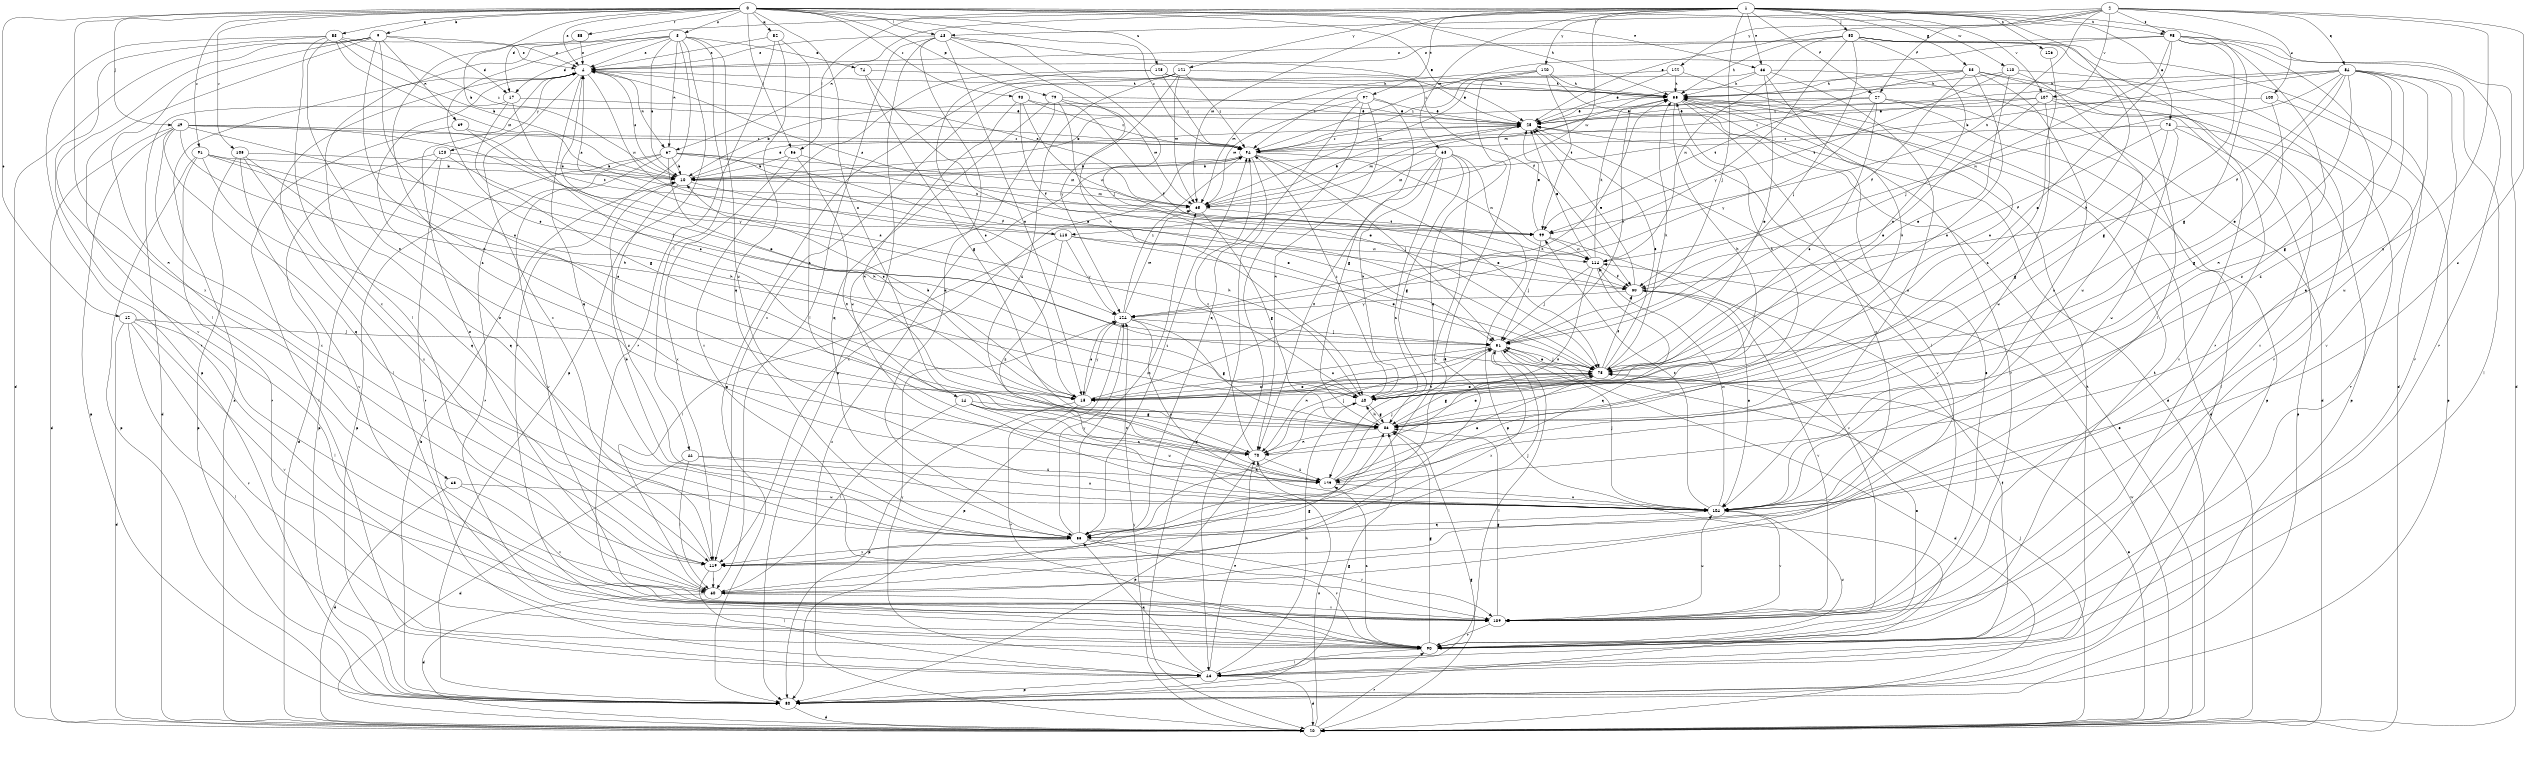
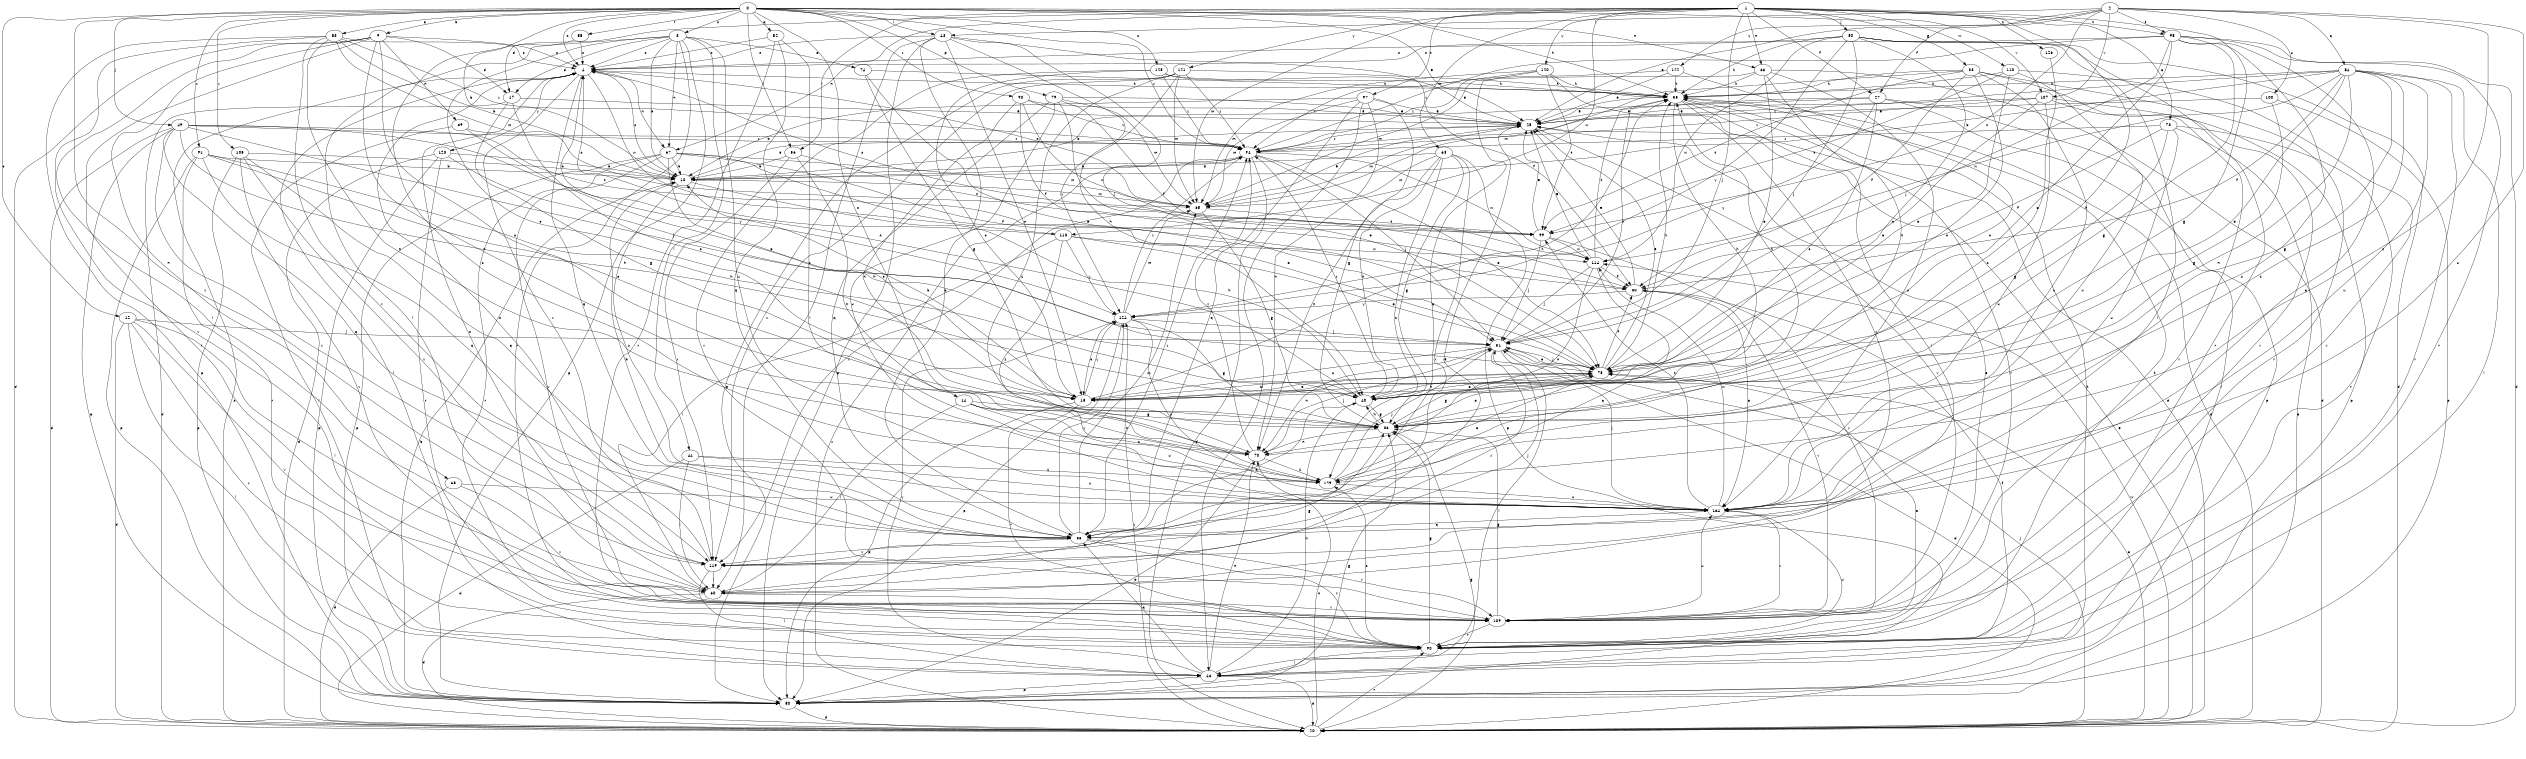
  strict digraph {
    fontname=Lato
    node [fontname=Lato]
    edge [fontname=Lato]
    0
    3
    4
    9
    10
    12
    14
    25
    43
    49
    55
    56
    66
    79
    82
    83
    88
    91
    93
    94
    105
    107
    119
    125
    17
    67
-   104
+   104 [label=164]
    15
    44
    60
    74
    80
    90
    113
    46
    85
    123
    36
    20
    68
    69
    70
    40
    65
    51
    109
    129
    30
    99
    124
    75
    114
    1
    27
    33
    50
    63
    73
    97
    98
    110
    120
    121
    126
    2
    84
    100
    122
    0 -> 3 [label=a]
    0 -> 4 [label=a]
    0 -> 9 [label=b]
    0 -> 10 [label=b]
    0 -> 12 [label=c]
    0 -> 14 [label=c]
    0 -> 25 [label=e]
    0 -> 43 [label=i]
    0 -> 49 [label=j]
    0 -> 55 [label=k]
    0 -> 56 [label=l]
    0 -> 66 [label=n]
    0 -> 79 [label=p]
    0 -> 82 [label=q]
    0 -> 83 [label=q]
    0 -> 88 [label=r]
    0 -> 91 [label=s]
    0 -> 93 [label=s]
    0 -> 94 [label=s]
    0 -> 105 [label=v]
    0 -> 107 [label=v]
    0 -> 119 [label=x]
    0 -> 125 [label=z]
    3 -> 4 [label=a]
    3 -> 10 [label=b]
    3 -> 17 [label=d]
    3 -> 67 [label=n]
    3 -> 104 [label=u]
    3 -> 15 [label=c]
    3 -> 44 [label=i]
    3 -> 60 [label=l]
    3 -> 74 [label=o]
    3 -> 80 [label=p]
    3 -> 90 [label=r]
    4 -> 55 [label=k]
    4 -> 119 [label=x]
    4 -> 67 [label=n]
    4 -> 113 [label=w]
    4 -> 46 [label=i]
    4 -> 85 [label=q]
    4 -> 123 [label=y]
    9 -> 4 [label=a]
    9 -> 17 [label=d]
    9 -> 60 [label=l]
    9 -> 90 [label=r]
    9 -> 36 [label=c]
    9 -> 20 [label=d]
    9 -> 68 [label=n]
    9 -> 69 [label=n]
    9 -> 70 [label=n]
    10 -> 4 [label=a]
    10 -> 25 [label=e]
    10 -> 104 [label=u]
    10 -> 40 [label=h]
    10 -> 65 [label=m]
    12 -> 60 [label=l]
    12 -> 90 [label=r]
    12 -> 46 [label=i]
    12 -> 20 [label=d]
    12 -> 51 [label=j]
    12 -> 109 [label=v]
    14 -> 104 [label=u]
    14 -> 60 [label=l]
    14 -> 36 [label=g]
    14 -> 70 [label=n]
    14 -> 129 [label=z]
    25 -> 94 [label=s]
    25 -> 65 [label=m]
    25 -> 109 [label=v]
    43 -> 4 [label=a]
    43 -> 15 [label=c]
    43 -> 60 [label=l]
    43 -> 80 [label=p]
    43 -> 85 [label=q]
    43 -> 40 [label=h]
    43 -> 51 [label=j]
    43 -> 30 [label=f]
    49 -> 94 [label=s]
    49 -> 119 [label=x]
    49 -> 80 [label=p]
    49 -> 85 [label=q]
    49 -> 20 [label=d]
    49 -> 40 [label=h]
    49 -> 51 [label=j]
    49 -> 99 [label=t]
    49 -> 124 [label=y]
    55 -> 25 [label=e]
    55 -> 119 [label=x]
    55 -> 60 [label=l]
    55 -> 90 [label=r]
    55 -> 20 [label=d]
    55 -> 40 [label=h]
    56 -> 10 [label=b]
    56 -> 119 [label=x]
    56 -> 70 [label=n]
    56 -> 99 [label=t]
    66 -> 55 [label=k]
    66 -> 104 [label=u]
    66 -> 20 [label=d]
    66 -> 40 [label=h]
    66 -> 65 [label=m]
    66 -> 75 [label=o]
    79 -> 25 [label=e]
    79 -> 104 [label=u]
    79 -> 85 [label=q]
    79 -> 65 [label=m]
    79 -> 30 [label=f]
    79 -> 75 [label=o]
    82 -> 4 [label=a]
    82 -> 90 [label=r]
    82 -> 85 [label=q]
    82 -> 129 [label=z]
    83 -> 4 [label=a]
    83 -> 10 [label=b]
    83 -> 94 [label=s]
    83 -> 119 [label=x]
    83 -> 80 [label=p]
    83 -> 70 [label=n]
    83 -> 65 [label=m]
    83 -> 109 [label=v]
    88 -> 4 [label=a]
    88 -> 129 [label=z]
    91 -> 10 [label=b]
    91 -> 15 [label=c]
    91 -> 80 [label=p]
    91 -> 90 [label=r]
    91 -> 85 [label=q]
    91 -> 40 [label=h]
    93 -> 25 [label=e]
    93 -> 94 [label=s]
    93 -> 70 [label=n]
    93 -> 30 [label=f]
    93 -> 114 [label=w]
    94 -> 10 [label=b]
    94 -> 119 [label=x]
    94 -> 20 [label=d]
    94 -> 51 [label=j]
    94 -> 75 [label=o]
    94 -> 114 [label=w]
    105 -> 10 [label=b]
    105 -> 119 [label=x]
    105 -> 80 [label=p]
    105 -> 85 [label=q]
    105 -> 109 [label=v]
    107 -> 25 [label=e]
    107 -> 94 [label=s]
    107 -> 104 [label=u]
    107 -> 80 [label=p]
    107 -> 109 [label=v]
    107 -> 75 [label=o]
    119 -> 4 [label=a]
    119 -> 60 [label=l]
    119 -> 46 [label=i]
    119 -> 51 [label=j]
    125 -> 25 [label=e]
    125 -> 55 [label=k]
    125 -> 94 [label=s]
    125 -> 15 [label=c]
    125 -> 109 [label=v]
    17 -> 25 [label=e]
    17 -> 15 [label=c]
    17 -> 36 [label=g]
    17 -> 20 [label=d]
    67 -> 10 [label=b]
    67 -> 15 [label=c]
    67 -> 80 [label=p]
    67 -> 90 [label=r]
    67 -> 65 [label=m]
    67 -> 109 [label=v]
    67 -> 30 [label=f]
    67 -> 75 [label=o]
    104 -> 85 [label=q]
    104 -> 51 [label=j]
    104 -> 109 [label=v]
    104 -> 99 [label=t]
    104 -> 114 [label=w]
    15 -> 10 [label=b]
    15 -> 55 [label=k]
    15 -> 80 [label=p]
    15 -> 90 [label=r]
    15 -> 124 [label=y]
    15 -> 75 [label=o]
    44 -> 104 [label=u]
    44 -> 60 [label=l]
    44 -> 20 [label=d]
    44 -> 129 [label=z]
    60 -> 4 [label=a]
    60 -> 25 [label=e]
    60 -> 36 [label=g]
    60 -> 20 [label=d]
    60 -> 109 [label=v]
    74 -> 55 [label=k]
    74 -> 36 [label=g]
    74 -> 75 [label=o]
    80 -> 10 [label=b]
    80 -> 36 [label=g]
    80 -> 20 [label=d]
    90 -> 55 [label=k]
    90 -> 104 [label=u]
    90 -> 46 [label=i]
    90 -> 36 [label=g]
    90 -> 129 [label=z]
    90 -> 75 [label=o]
    113 -> 4 [label=a]
    113 -> 60 [label=l]
    113 -> 129 [label=z]
    113 -> 124 [label=y]
    113 -> 75 [label=o]
    113 -> 114 [label=w]
    46 -> 55 [label=k]
    46 -> 80 [label=p]
    46 -> 85 [label=q]
    46 -> 20 [label=d]
    46 -> 70 [label=n]
    46 -> 40 [label=h]
    46 -> 30 [label=f]
    46 -> 124 [label=y]
    85 -> 10 [label=b]
    85 -> 94 [label=s]
    85 -> 119 [label=x]
    85 -> 90 [label=r]
    85 -> 65 [label=m]
    85 -> 109 [label=v]
    85 -> 124 [label=y]
    123 -> 10 [label=b]
    123 -> 80 [label=p]
    123 -> 90 [label=r]
    123 -> 20 [label=d]
    123 -> 40 [label=h]
    36 -> 70 [label=n]
    36 -> 40 [label=h]
    36 -> 75 [label=o]
    20 -> 4 [label=a]
    20 -> 25 [label=e]
    20 -> 94 [label=s]
    20 -> 90 [label=r]
    20 -> 36 [label=g]
    20 -> 70 [label=n]
    20 -> 51 [label=j]
    20 -> 124 [label=y]
    20 -> 75 [label=o]
    20 -> 114 [label=w]
    68 -> 104 [label=u]
    68 -> 20 [label=d]
    68 -> 109 [label=v]
    69 -> 94 [label=s]
    69 -> 46 [label=i]
    69 -> 75 [label=o]
    70 -> 94 [label=s]
    70 -> 80 [label=p]
    70 -> 51 [label=j]
    70 -> 129 [label=z]
    40 -> 4 [label=a]
    40 -> 55 [label=k]
    40 -> 94 [label=s]
    40 -> 85 [label=q]
    40 -> 36 [label=g]
    40 -> 75 [label=o]
    65 -> 4 [label=a]
    65 -> 25 [label=e]
    65 -> 36 [label=g]
    65 -> 99 [label=t]
    51 -> 55 [label=k]
    51 -> 119 [label=x]
    51 -> 15 [label=c]
    51 -> 46 [label=i]
    51 -> 20 [label=d]
    51 -> 70 [label=n]
    51 -> 75 [label=o]
    109 -> 25 [label=e]
    109 -> 104 [label=u]
    109 -> 90 [label=r]
    109 -> 36 [label=g]
    129 -> 104 [label=u]
    129 -> 51 [label=j]
    129 -> 75 [label=o]
    30 -> 25 [label=e]
    30 -> 104 [label=o]
    30 -> 109 [label=v]
    30 -> 124 [label=y]
    99 -> 4 [label=a]
    99 -> 25 [label=e]
    99 -> 51 [label=j]
    99 -> 109 [label=v]
    99 -> 114 [label=w]
    124 -> 94 [label=s]
    124 -> 104 [label=u]
    124 -> 15 [label=c]
    124 -> 80 [label=p]
    124 -> 36 [label=g]
    124 -> 65 [label=m]
    124 -> 51 [label=j]
    75 -> 25 [label=e]
    75 -> 55 [label=k]
    75 -> 15 [label=c]
    75 -> 36 [label=g]
    75 -> 40 [label=h]
    75 -> 51 [label=j]
    75 -> 30 [label=f]
    114 -> 25 [label=e]
    114 -> 55 [label=k]
    114 -> 85 [label=q]
    114 -> 70 [label=n]
    114 -> 51 [label=j]
    114 -> 30 [label=f]
    1 -> 56 [label=l]
    1 -> 66 [label=n]
    1 -> 17 [label=d]
    1 -> 67 [label=n]
    1 -> 113 [label=w]
    1 -> 36 [label=g]
    1 -> 40 [label=h]
    1 -> 65 [label=m]
    1 -> 51 [label=j]
    1 -> 27 [label=f]
    1 -> 33 [label=g]
    1 -> 50 [label=j]
    1 -> 63 [label=m]
    1 -> 73 [label=o]
    1 -> 97 [label=t]
    1 -> 98 [label=t]
    1 -> 110 [label=w]
    1 -> 120 [label=y]
    1 -> 121 [label=y]
    1 -> 126 [label=z]
    27 -> 10 [label=b]
    27 -> 25 [label=e]
    27 -> 15 [label=c]
    27 -> 80 [label=p]
    27 -> 46 [label=i]
    27 -> 124 [label=y]
    33 -> 55 [label=k]
    33 -> 104 [label=u]
    33 -> 15 [label=c]
    33 -> 90 [label=r]
    33 -> 65 [label=m]
    33 -> 109 [label=v]
    33 -> 30 [label=f]
    33 -> 99 [label=t]
    50 -> 4 [label=a]
    50 -> 55 [label=k]
    50 -> 15 [label=c]
    50 -> 60 [label=l]
    50 -> 90 [label=r]
    50 -> 20 [label=d]
    50 -> 51 [label=j]
    50 -> 124 [label=y]
    50 -> 114 [label=w]
    63 -> 10 [label=b]
    63 -> 119 [label=x]
    63 -> 80 [label=p]
    63 -> 36 [label=g]
    63 -> 70 [label=n]
    63 -> 40 [label=h]
    63 -> 65 [label=m]
    63 -> 129 [label=z]
    73 -> 94 [label=s]
    73 -> 104 [label=u]
    73 -> 80 [label=p]
    73 -> 90 [label=r]
    73 -> 36 [label=g]
    73 -> 30 [label=f]
    97 -> 10 [label=b]
    97 -> 25 [label=e]
    97 -> 46 [label=i]
    97 -> 85 [label=q]
    97 -> 36 [label=g]
    97 -> 70 [label=n]
    97 -> 65 [label=m]
    98 -> 4 [label=a]
    98 -> 94 [label=s]
    98 -> 104 [label=u]
    98 -> 90 [label=r]
    98 -> 85 [label=q]
    98 -> 36 [label=g]
    98 -> 20 [label=d]
    98 -> 51 [label=j]
    98 -> 75 [label=o]
    110 -> 55 [label=k]
    110 -> 104 [label=u]
    110 -> 109 [label=v]
    110 -> 99 [label=t]
    110 -> 75 [label=o]
    120 -> 55 [label=k]
    120 -> 94 [label=s]
    120 -> 85 [label=q]
    120 -> 20 [label=d]
    120 -> 65 [label=m]
    120 -> 99 [label=t]
    121 -> 55 [label=k]
    121 -> 94 [label=s]
    121 -> 119 [label=x]
    121 -> 80 [label=p]
    121 -> 65 [label=m]
    121 -> 129 [label=z]
    121 -> 124 [label=y]
    126 -> 129 [label=z]
    2 -> 25 [label=e]
    2 -> 43 [label=i]
    2 -> 107 [label=v]
    2 -> 104 [label=u]
    2 -> 129 [label=z]
    2 -> 99 [label=t]
    2 -> 27 [label=f]
    2 -> 98 [label=t]
    2 -> 84 [label=q]
    2 -> 100 [label=u]
    2 -> 122 [label=y]
    84 -> 10 [label=b]
    84 -> 55 [label=k]
    84 -> 94 [label=s]
    84 -> 104 [label=u]
    84 -> 90 [label=r]
    84 -> 46 [label=i]
    84 -> 36 [label=g]
    84 -> 70 [label=n]
    84 -> 129 [label=z]
    84 -> 30 [label=f]
    84 -> 75 [label=o]
    84 -> 114 [label=w]
    100 -> 25 [label=e]
    100 -> 80 [label=p]
    100 -> 36 [label=g]
    122 -> 25 [label=e]
    122 -> 55 [label=k]
    122 -> 94 [label=s]
    122 -> 15 [label=c]
  }
